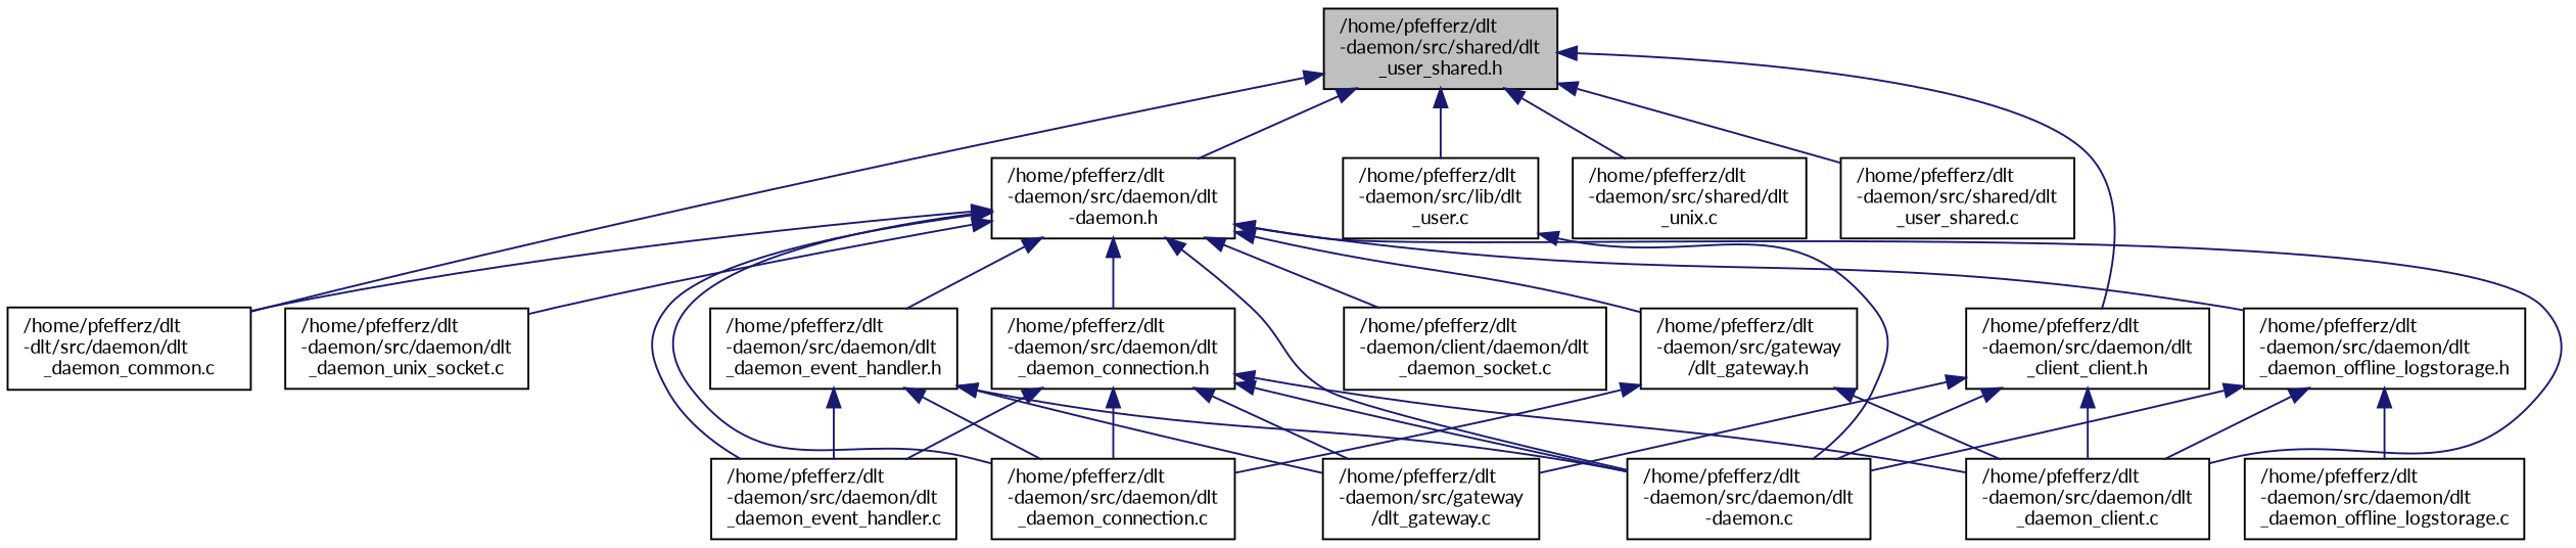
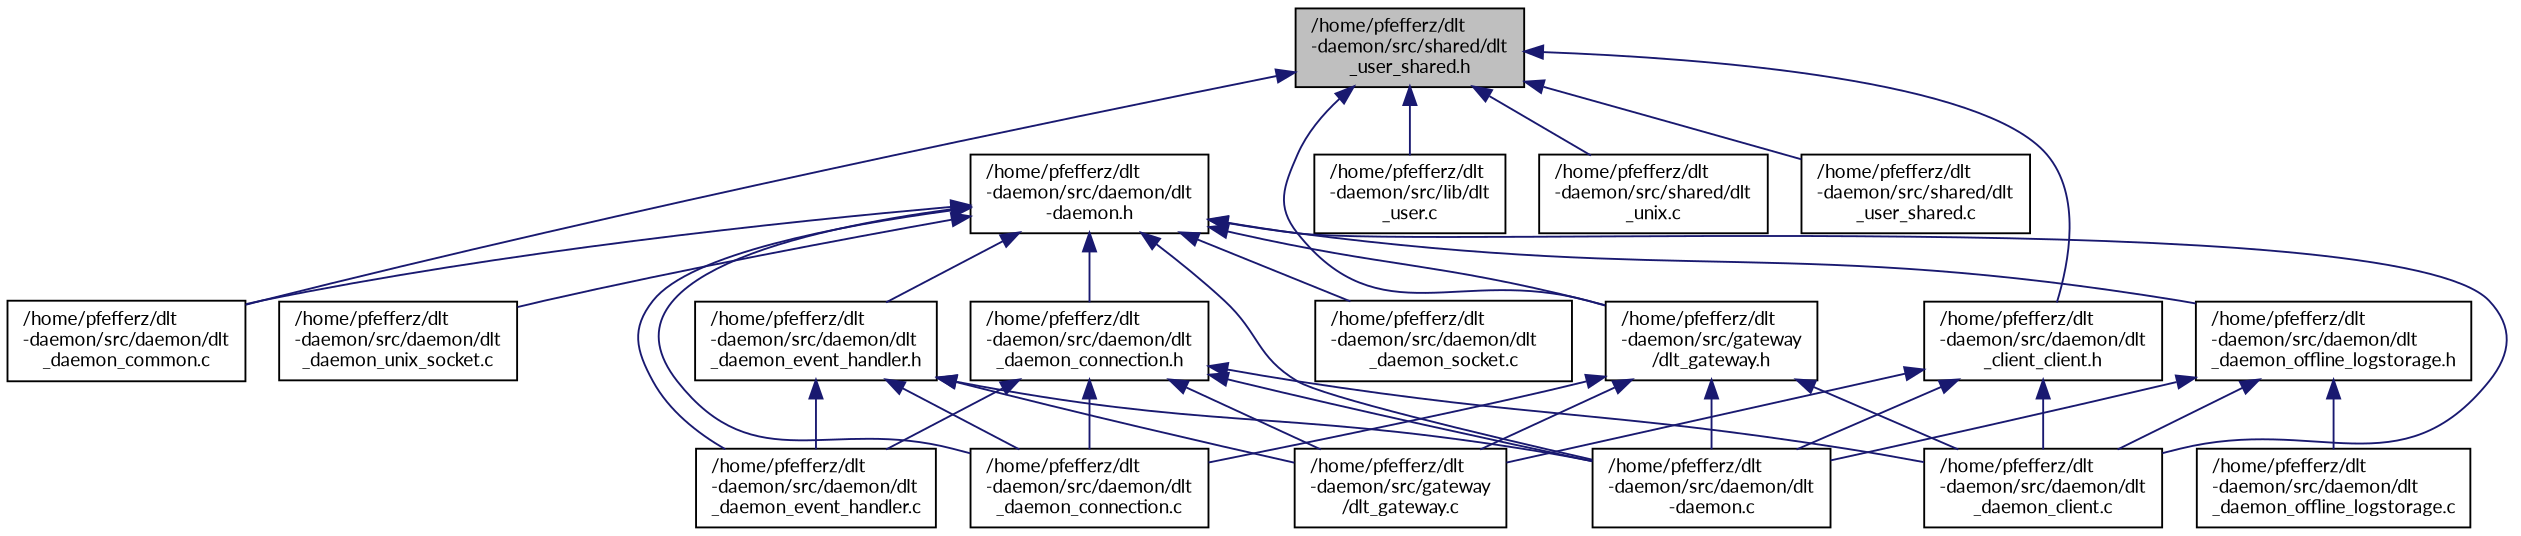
  digraph {
    fontname=Lato
    node [color=black fillcolor=white fontname=Lato fontsize=10 shape=record style=filled]
    edge [color=midnightblue dir=back fontname=Lato fontsize=10 labelfontname=FreeSans labelfontsize=10 style=solid]
    n1 [fillcolor=grey75 fontcolor=black height=0.2 label="/home/pfefferz/dlt\l-daemon/src/shared/dlt\l_user_shared.h" width=0.4]
    n2 [height=0.2 label="/home/pfefferz/dlt\l-daemon/src/daemon/dlt\l-daemon.h" width=0.4]
-   n3 [height=0.2 label="/home/pfefferz/dlt\l-dlt/src/daemon/dlt\l_daemon_common.c" width=0.4]
+   n3 [height=0.2 label="/home/pfefferz/dlt\l-daemon/src/daemon/dlt\l_daemon_common.c" width=0.4]
    n4 [height=0.2 label="/home/pfefferz/dlt\l-daemon/src/daemon/dlt\l_client_client.h" width=0.4]
    n5 [height=0.2 label="/home/pfefferz/dlt\l-daemon/src/lib/dlt\l_user.c" width=0.4]
    n6 [height=0.2 label="/home/pfefferz/dlt\l-daemon/src/shared/dlt\l_unix.c" width=0.4]
    n7 [height=0.2 label="/home/pfefferz/dlt\l-daemon/src/shared/dlt\l_user_shared.c" width=0.4]
    n8 [height=0.2 label="/home/pfefferz/dlt\l-daemon/src/daemon/dlt\l-daemon.c" width=0.4]
    n9 [height=0.2 label="/home/pfefferz/dlt\l-daemon/src/daemon/dlt\l_daemon_connection.h" width=0.4]
    n10 [height=0.2 label="/home/pfefferz/dlt\l-daemon/src/daemon/dlt\l_daemon_client.c" width=0.4]
    n11 [height=0.2 label="/home/pfefferz/dlt\l-daemon/src/daemon/dlt\l_daemon_connection.c" width=0.4]
    n12 [height=0.2 label="/home/pfefferz/dlt\l-daemon/src/daemon/dlt\l_daemon_event_handler.c" width=0.4]
    n13 [height=0.2 label="/home/pfefferz/dlt\l-daemon/src/daemon/dlt\l_daemon_event_handler.h" width=0.4]
    n14 [height=0.2 label="/home/pfefferz/dlt\l-daemon/src/daemon/dlt\l_daemon_offline_logstorage.h" width=0.4]
-   n15 [height=0.2 label="/home/pfefferz/dlt\l-daemon/client/daemon/dlt\l_daemon_socket.c" width=0.4]
+   n15 [height=0.2 label="/home/pfefferz/dlt\l-daemon/src/daemon/dlt\l_daemon_socket.c" width=0.4]
    n16 [height=0.2 label="/home/pfefferz/dlt\l-daemon/src/daemon/dlt\l_daemon_unix_socket.c" width=0.4]
    n17 [height=0.2 label="/home/pfefferz/dlt\l-daemon/src/gateway\l/dlt_gateway.h" width=0.4]
    n18 [height=0.2 label="/home/pfefferz/dlt\l-daemon/src/gateway\l/dlt_gateway.c" width=0.4]
    n19 [height=0.2 label="/home/pfefferz/dlt\l-daemon/src/daemon/dlt\l_daemon_offline_logstorage.c" width=0.4]
-   n1 -> n2
+   n1 -> n17
    n1 -> n3
    n1 -> n4
    n1 -> n5
    n1 -> n6
    n1 -> n7
    n2 -> n3
    n2 -> n8
    n2 -> n9
    n2 -> n10
    n2 -> n11
    n2 -> n12
    n2 -> n13
    n2 -> n14
    n2 -> n15
    n2 -> n16
    n2 -> n17
    n4 -> n8
    n4 -> n10
    n4 -> n18
    n9 -> n8
    n9 -> n10
    n9 -> n11
    n9 -> n12
    n9 -> n18
    n13 -> n8
    n13 -> n11
    n13 -> n12
    n13 -> n18
    n14 -> n8
    n14 -> n10
    n14 -> n19
-   n5 -> n8
+   n17 -> n8
    n17 -> n10
    n17 -> n11
+   n17 -> n18
  }
